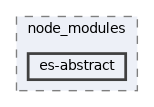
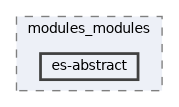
  digraph {
    compound=true
    n1 [color=grey25 fillcolor="#edf0f7" fontname=Helvetica fontsize=10 height=0.2 label="es-abstract" shape=box style="filled,bold" width=0.4]
    subgraph cluster_1 {
      bgcolor="#edf0f7"
      fontname=Helvetica
      fontsize=10
-     label=node_modules
+     label=modules_modules
      pencolor=grey50
      style="filled,dashed"
      n1
    }
  }
